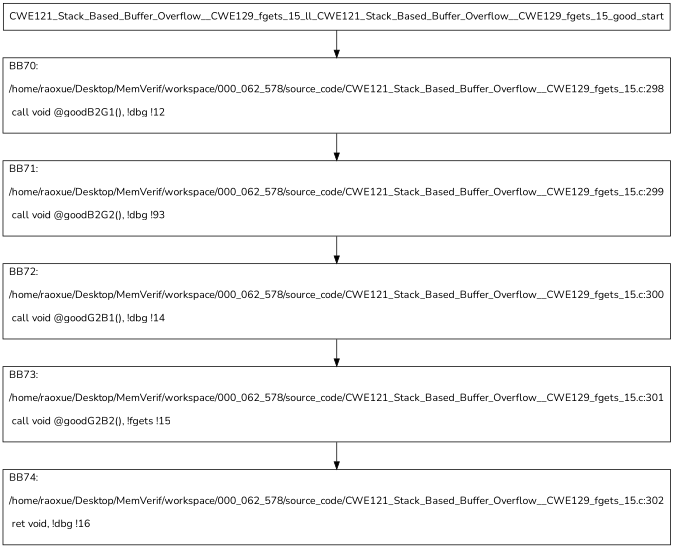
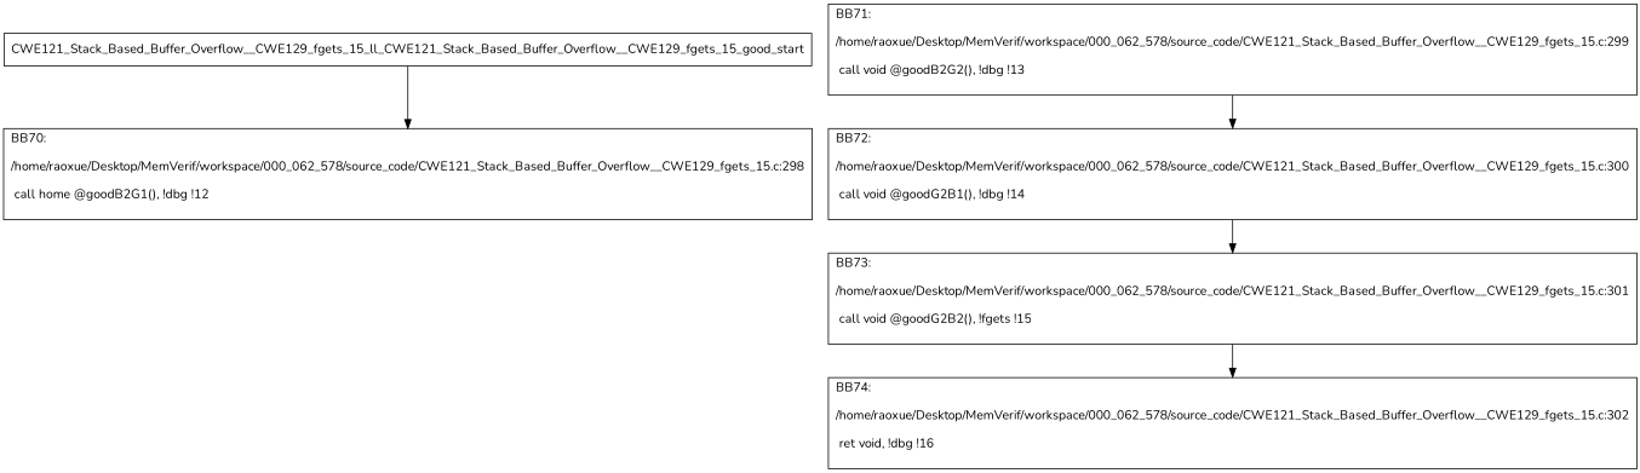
  digraph {
    fontname=Nunito
    node [fontname=Nunito shape=record]
    edge [fontname=Nunito]
    n1 [label="{CWE121_Stack_Based_Buffer_Overflow__CWE129_fgets_15_ll_CWE121_Stack_Based_Buffer_Overflow__CWE129_fgets_15_good_start}"]
-   n2 [label="{BB70:\l\l/home/raoxue/Desktop/MemVerif/workspace/000_062_578/source_code/CWE121_Stack_Based_Buffer_Overflow__CWE129_fgets_15.c:298\l\n  call void @goodB2G1(), !dbg !12\l\n}"]
-   n3 [label="{BB71:\l\l/home/raoxue/Desktop/MemVerif/workspace/000_062_578/source_code/CWE121_Stack_Based_Buffer_Overflow__CWE129_fgets_15.c:299\l\n  call void @goodB2G2(), !dbg !93\l\n}"]
+   n2 [label="{BB70:\l\l/home/raoxue/Desktop/MemVerif/workspace/000_062_578/source_code/CWE121_Stack_Based_Buffer_Overflow__CWE129_fgets_15.c:298\l\n  call home @goodB2G1(), !dbg !12\l\n}"]
+   n3 [label="{BB71:\l\l/home/raoxue/Desktop/MemVerif/workspace/000_062_578/source_code/CWE121_Stack_Based_Buffer_Overflow__CWE129_fgets_15.c:299\l\n  call void @goodB2G2(), !dbg !13\l\n}"]
    n4 [label="{BB72:\l\l/home/raoxue/Desktop/MemVerif/workspace/000_062_578/source_code/CWE121_Stack_Based_Buffer_Overflow__CWE129_fgets_15.c:300\l\n  call void @goodG2B1(), !dbg !14\l\n}"]
    n5 [label="{BB73:\l\l/home/raoxue/Desktop/MemVerif/workspace/000_062_578/source_code/CWE121_Stack_Based_Buffer_Overflow__CWE129_fgets_15.c:301\l\n  call void @goodG2B2(), !fgets !15\l\n}"]
    n6 [label="{BB74:\l\l/home/raoxue/Desktop/MemVerif/workspace/000_062_578/source_code/CWE121_Stack_Based_Buffer_Overflow__CWE129_fgets_15.c:302\l\n  ret void, !dbg !16\l\n}"]
    n1 -> n2
-   n2 -> n3
    n3 -> n4
    n4 -> n5
    n5 -> n6
  }
